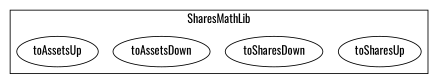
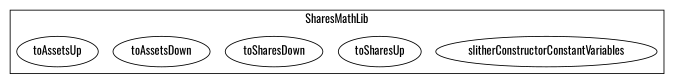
  strict digraph {
    fontname=Oswald
    node [fontname=Oswald]
+   n1 [label=slitherConstructorConstantVariables]
    n2 [label=toSharesUp]
    n3 [label=toSharesDown]
    n4 [label=toAssetsDown]
    n5 [label=toAssetsUp]
    subgraph cluster_1 {
      label=SharesMathLib
+     n1
      n2
      n3
      n4
      n5
    }
    subgraph cluster_2 {
      label="[Solidity]"
    }
  }
